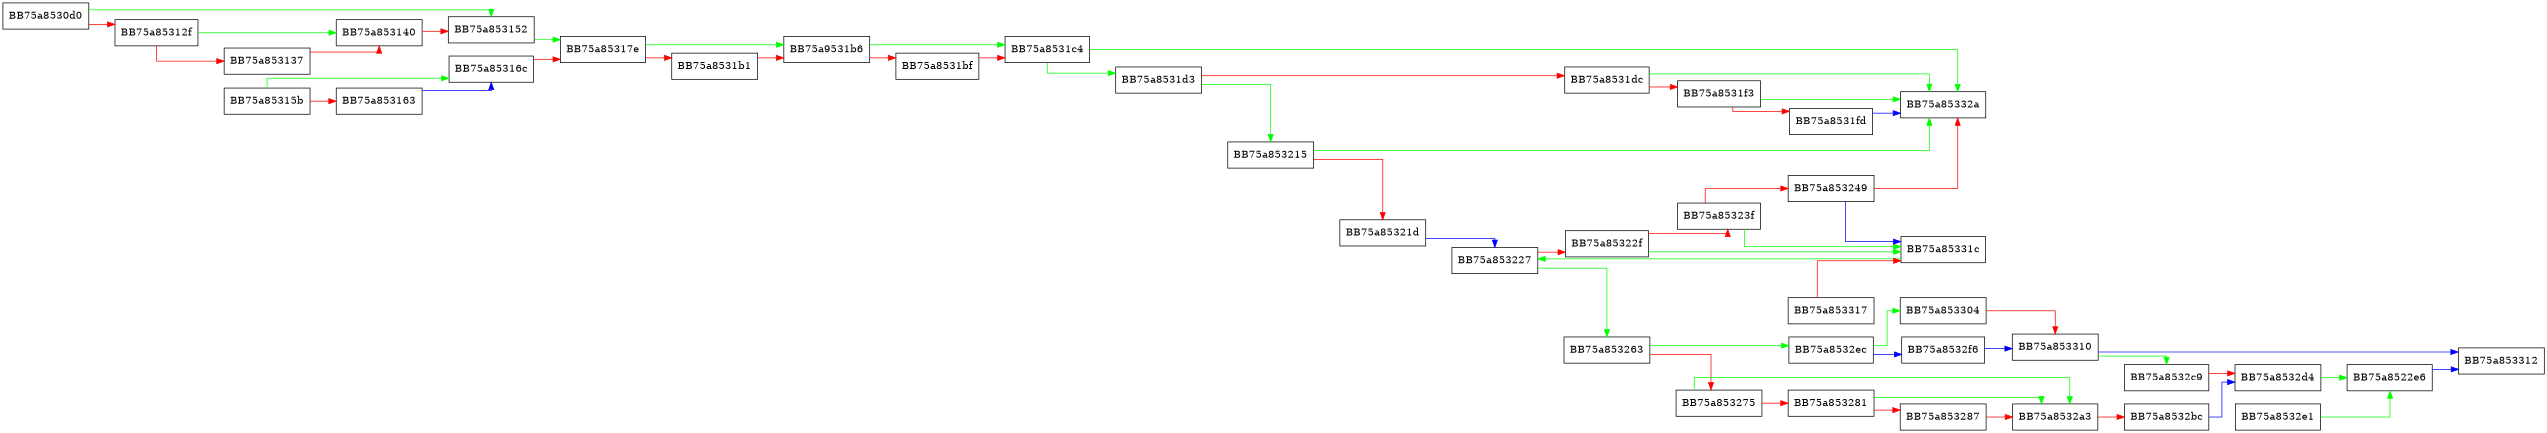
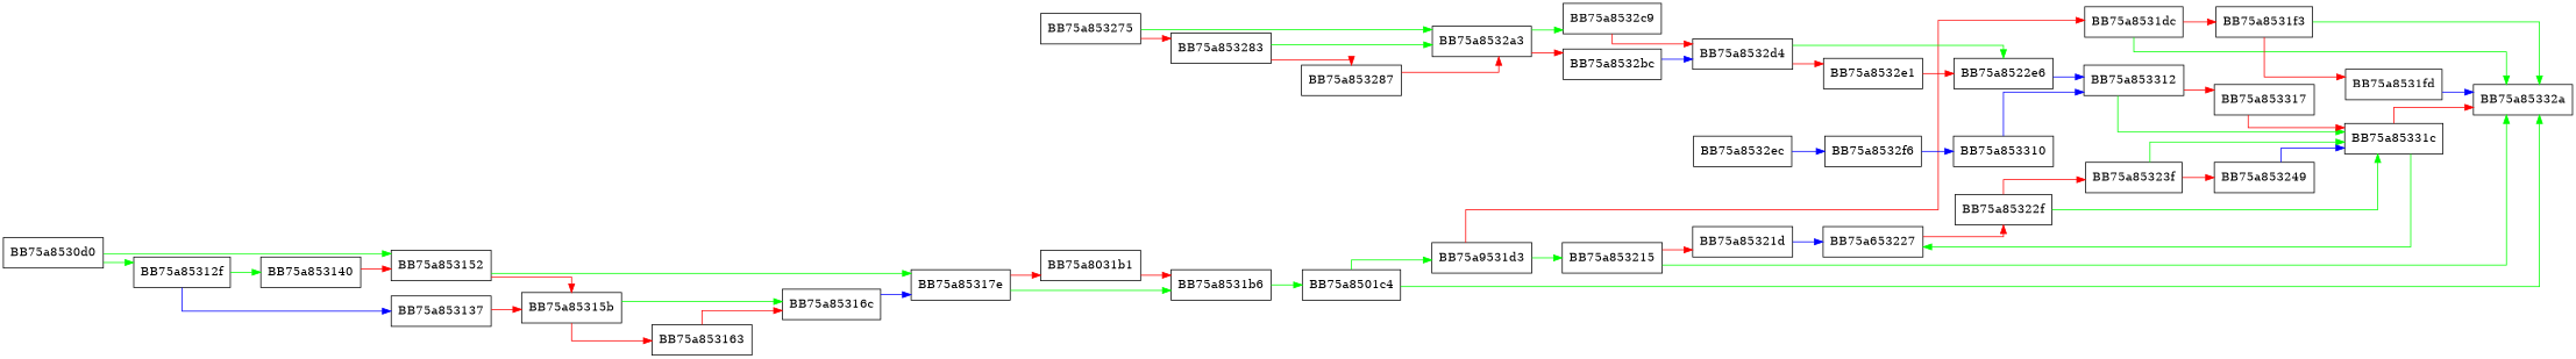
  digraph {
    rankdir=LR
    splines=ortho
    node [shape=box]
    edge [color=red]
    BB75a8530d0
    BB75a853152
    BB75a85312f
    BB75a85317e
    BB75a85315b
    BB75a853140
    BB75a853137
-   BB75a8531b6 [label=BB75a9531b6]
-   BB75a8531b1
+   BB75a8531b6
+   BB75a8531b1 [label=BB75a8031b1]
    BB75a85316c
    BB75a853163
-   BB75a8531c4
-   BB75a8531bf
+   BB75a8531c4 [label=BB75a8501c4]
    BB75a85332a
-   BB75a8531d3
+   BB75a8531d3 [label=BB75a9531d3]
    BB75a853215
    BB75a8531dc
    BB75a85321d
    BB75a8531f3
-   BB75a853227
+   BB75a853227 [label=BB75a653227]
    BB75a8531fd
-   BB75a853263
    BB75a85322f
    BB75a8532ec
    BB75a853275
    BB75a85331c
    BB75a85323f
-   BB75a853304
    BB75a8532f6
    BB75a8532a3
-   BB75a853281
+   BB75a853281 [label=BB75a853283]
    BB75a853249
    BB75a853310
    BB75a8532c9
    BB75a8532bc
    BB75a853287
    BB75a8532d4
    n38 [label=BB75a8522e6]
    BB75a8532e1
    BB75a853312
    BB75a853317
    BB75a8530d0 -> BB75a853152 [color=green]
-   BB75a8530d0 -> BB75a85312f
+   BB75a8530d0 -> BB75a85312f [color=green]
    BB75a853152 -> BB75a85317e [color=green]
+   BB75a853152 -> BB75a85315b
    BB75a85312f -> BB75a853140 [color=green]
-   BB75a85312f -> BB75a853137
+   BB75a85312f -> BB75a853137 [color=blue]
    BB75a85317e -> BB75a8531b6 [color=green]
    BB75a85317e -> BB75a8531b1
    BB75a85315b -> BB75a85316c [color=green]
    BB75a85315b -> BB75a853163
    BB75a853140 -> BB75a853152
-   BB75a853137 -> BB75a853140
+   BB75a853137 -> BB75a85315b
    BB75a8531b6 -> BB75a8531c4 [color=green]
-   BB75a8531b6 -> BB75a8531bf
    BB75a8531b1 -> BB75a8531b6
-   BB75a85316c -> BB75a85317e
-   BB75a853163 -> BB75a85316c [color=blue]
+   BB75a85316c -> BB75a85317e [color=blue]
+   BB75a853163 -> BB75a85316c
    BB75a8531c4 -> BB75a85332a [color=green]
    BB75a8531c4 -> BB75a8531d3 [color=green]
-   BB75a8531bf -> BB75a8531c4
    BB75a8531d3 -> BB75a853215 [color=green]
    BB75a8531d3 -> BB75a8531dc
    BB75a853215 -> BB75a85332a [color=green]
    BB75a853215 -> BB75a85321d
    BB75a8531dc -> BB75a85332a [color=green]
    BB75a8531dc -> BB75a8531f3
    BB75a85321d -> BB75a853227 [color=blue]
    BB75a8531f3 -> BB75a85332a [color=green]
    BB75a8531f3 -> BB75a8531fd
-   BB75a853227 -> BB75a853263 [color=green]
    BB75a853227 -> BB75a85322f
    BB75a8531fd -> BB75a85332a [color=blue]
-   BB75a853263 -> BB75a8532ec [color=green]
-   BB75a853263 -> BB75a853275
    BB75a85322f -> BB75a85331c [color=green]
    BB75a85322f -> BB75a85323f
-   BB75a8532ec -> BB75a853304 [color=green]
    BB75a8532ec -> BB75a8532f6 [color=blue]
    BB75a853275 -> BB75a8532a3 [color=green]
    BB75a853275 -> BB75a853281
-   BB75a853249 -> BB75a85332a
+   BB75a85331c -> BB75a85332a
    BB75a85331c -> BB75a853227 [color=green]
    BB75a85323f -> BB75a85331c [color=green]
    BB75a85323f -> BB75a853249
-   BB75a853304 -> BB75a853310
    BB75a8532f6 -> BB75a853310 [color=blue]
-   BB75a853310 -> BB75a8532c9 [color=green]
+   BB75a8532a3 -> BB75a8532c9 [color=green]
    BB75a8532a3 -> BB75a8532bc
    BB75a853281 -> BB75a8532a3 [color=green]
    BB75a853281 -> BB75a853287
    BB75a853249 -> BB75a85331c [color=blue]
    BB75a853310 -> BB75a853312 [color=blue]
    BB75a8532c9 -> BB75a8532d4
    BB75a8532bc -> BB75a8532d4 [color=blue]
    BB75a853287 -> BB75a8532a3
    BB75a8532d4 -> n38 [color=green]
+   BB75a8532d4 -> BB75a8532e1
    n38 -> BB75a853312 [color=blue]
-   BB75a8532e1 -> n38 [color=green]
+   BB75a8532e1 -> n38
+   BB75a853312 -> BB75a85331c [color=green]
+   BB75a853312 -> BB75a853317
    BB75a853317 -> BB75a85331c
  }
